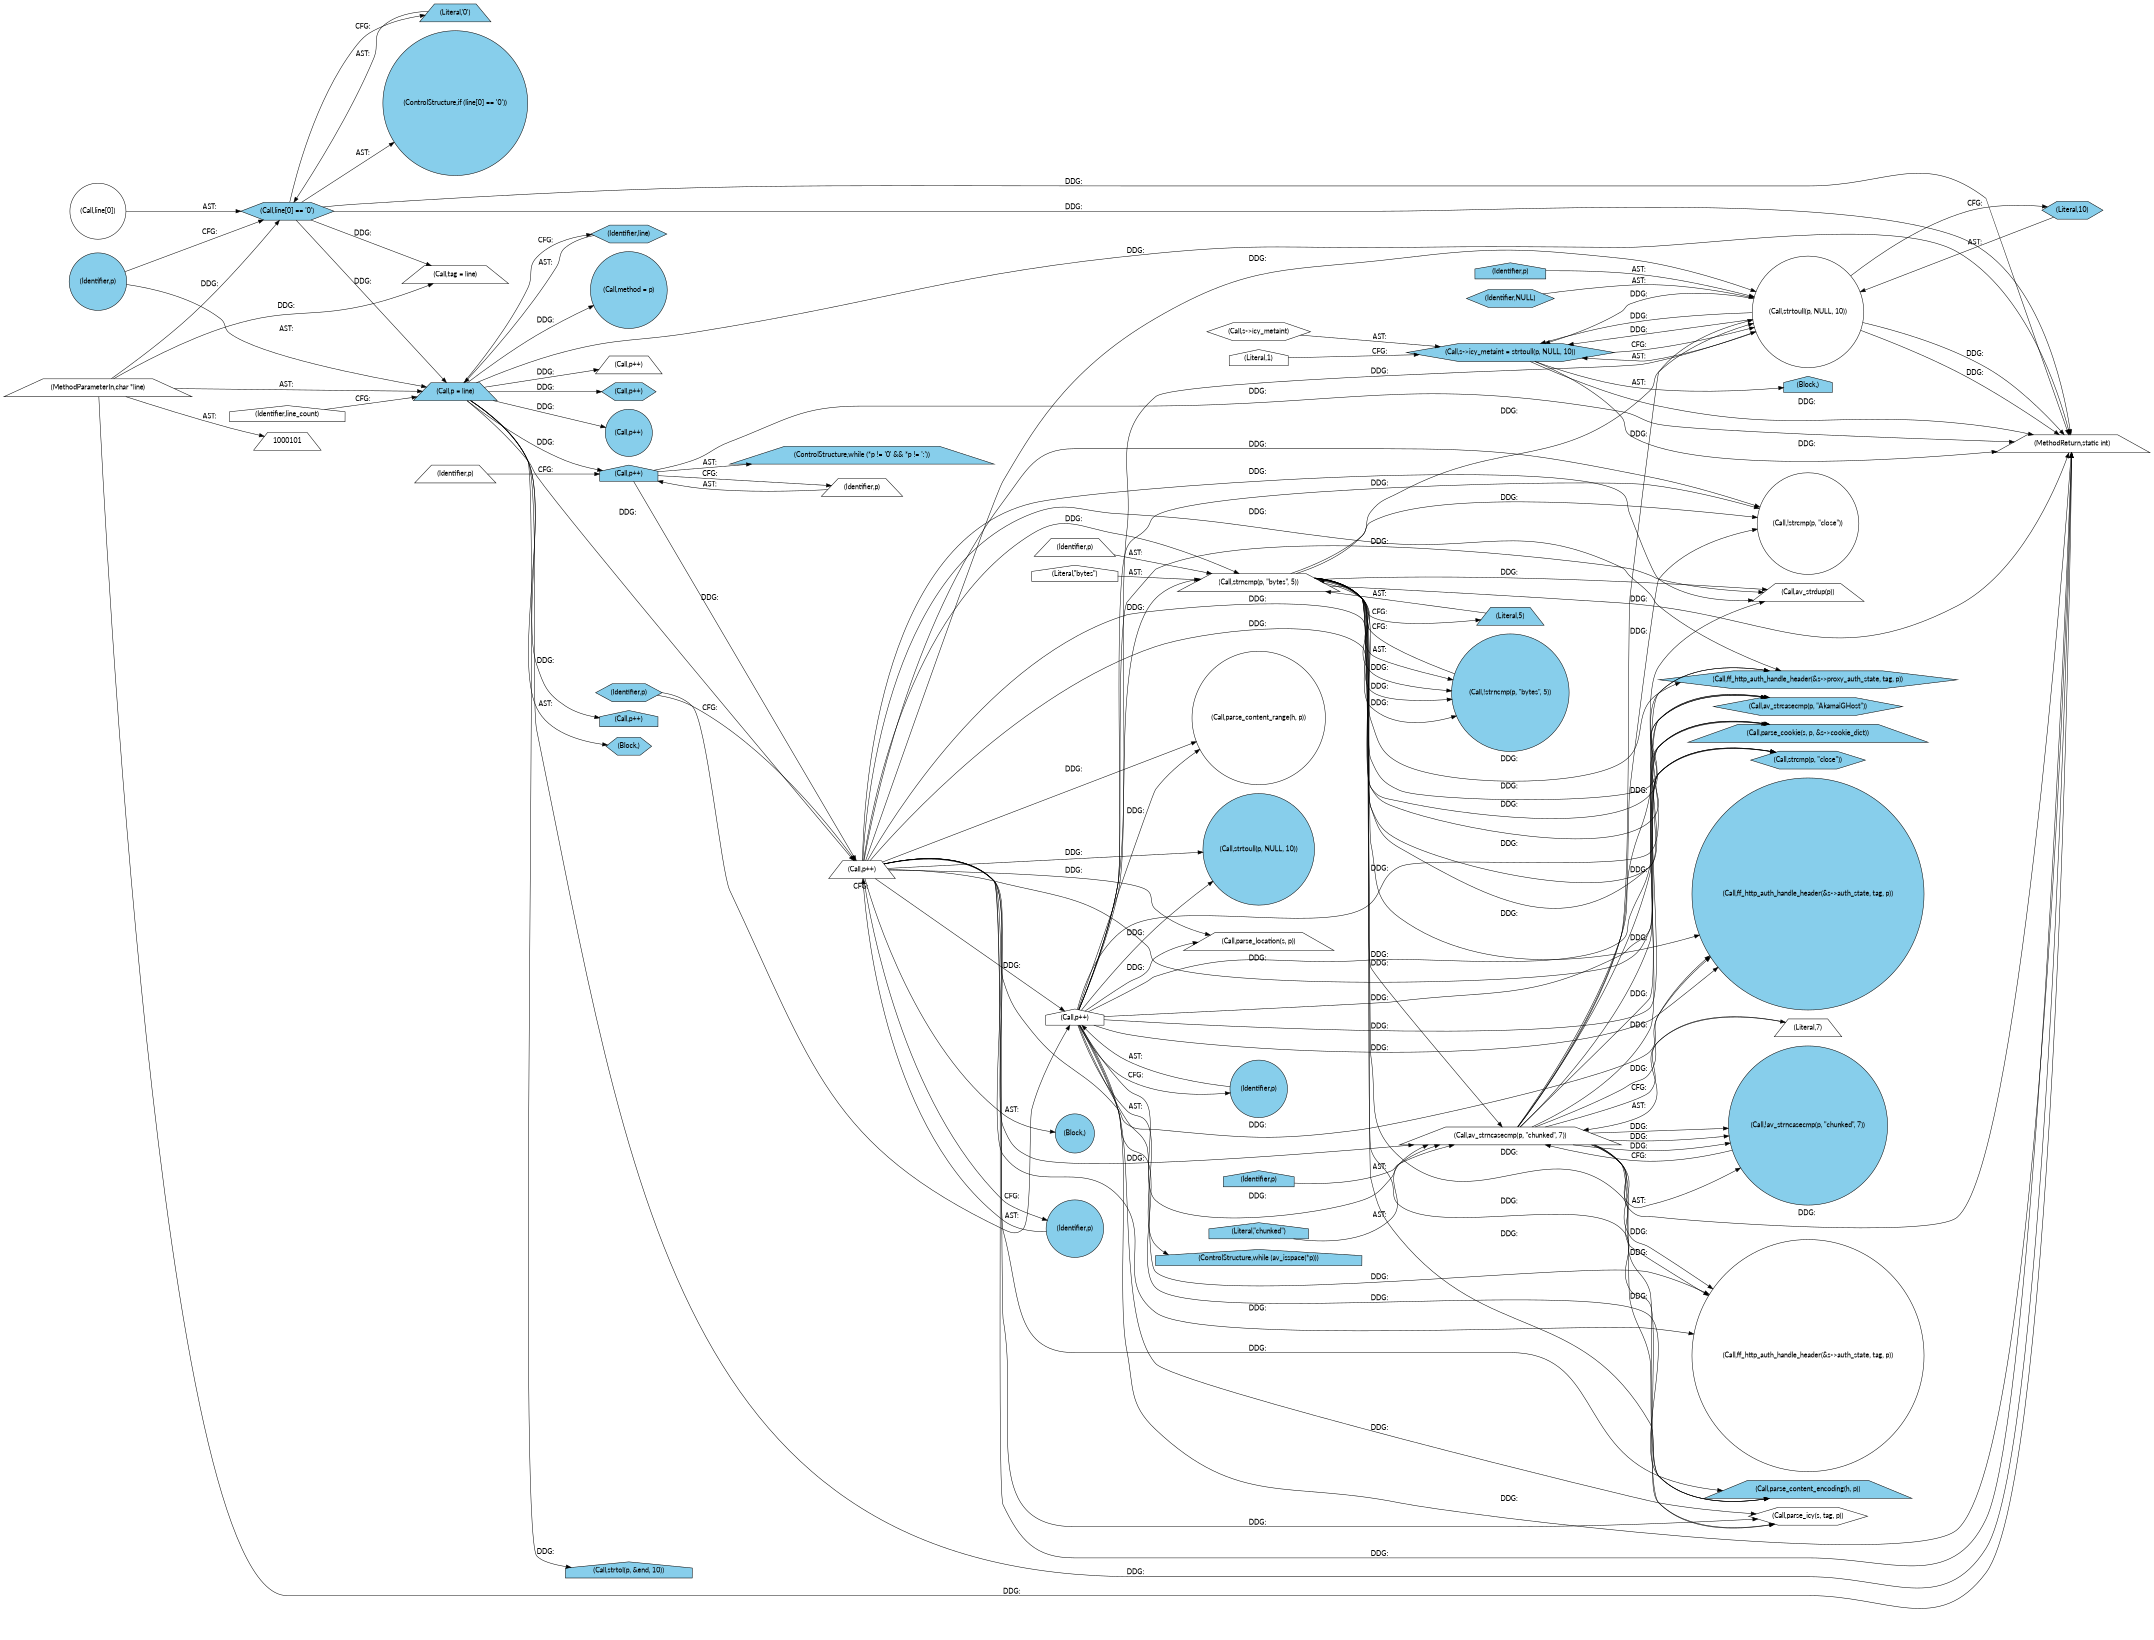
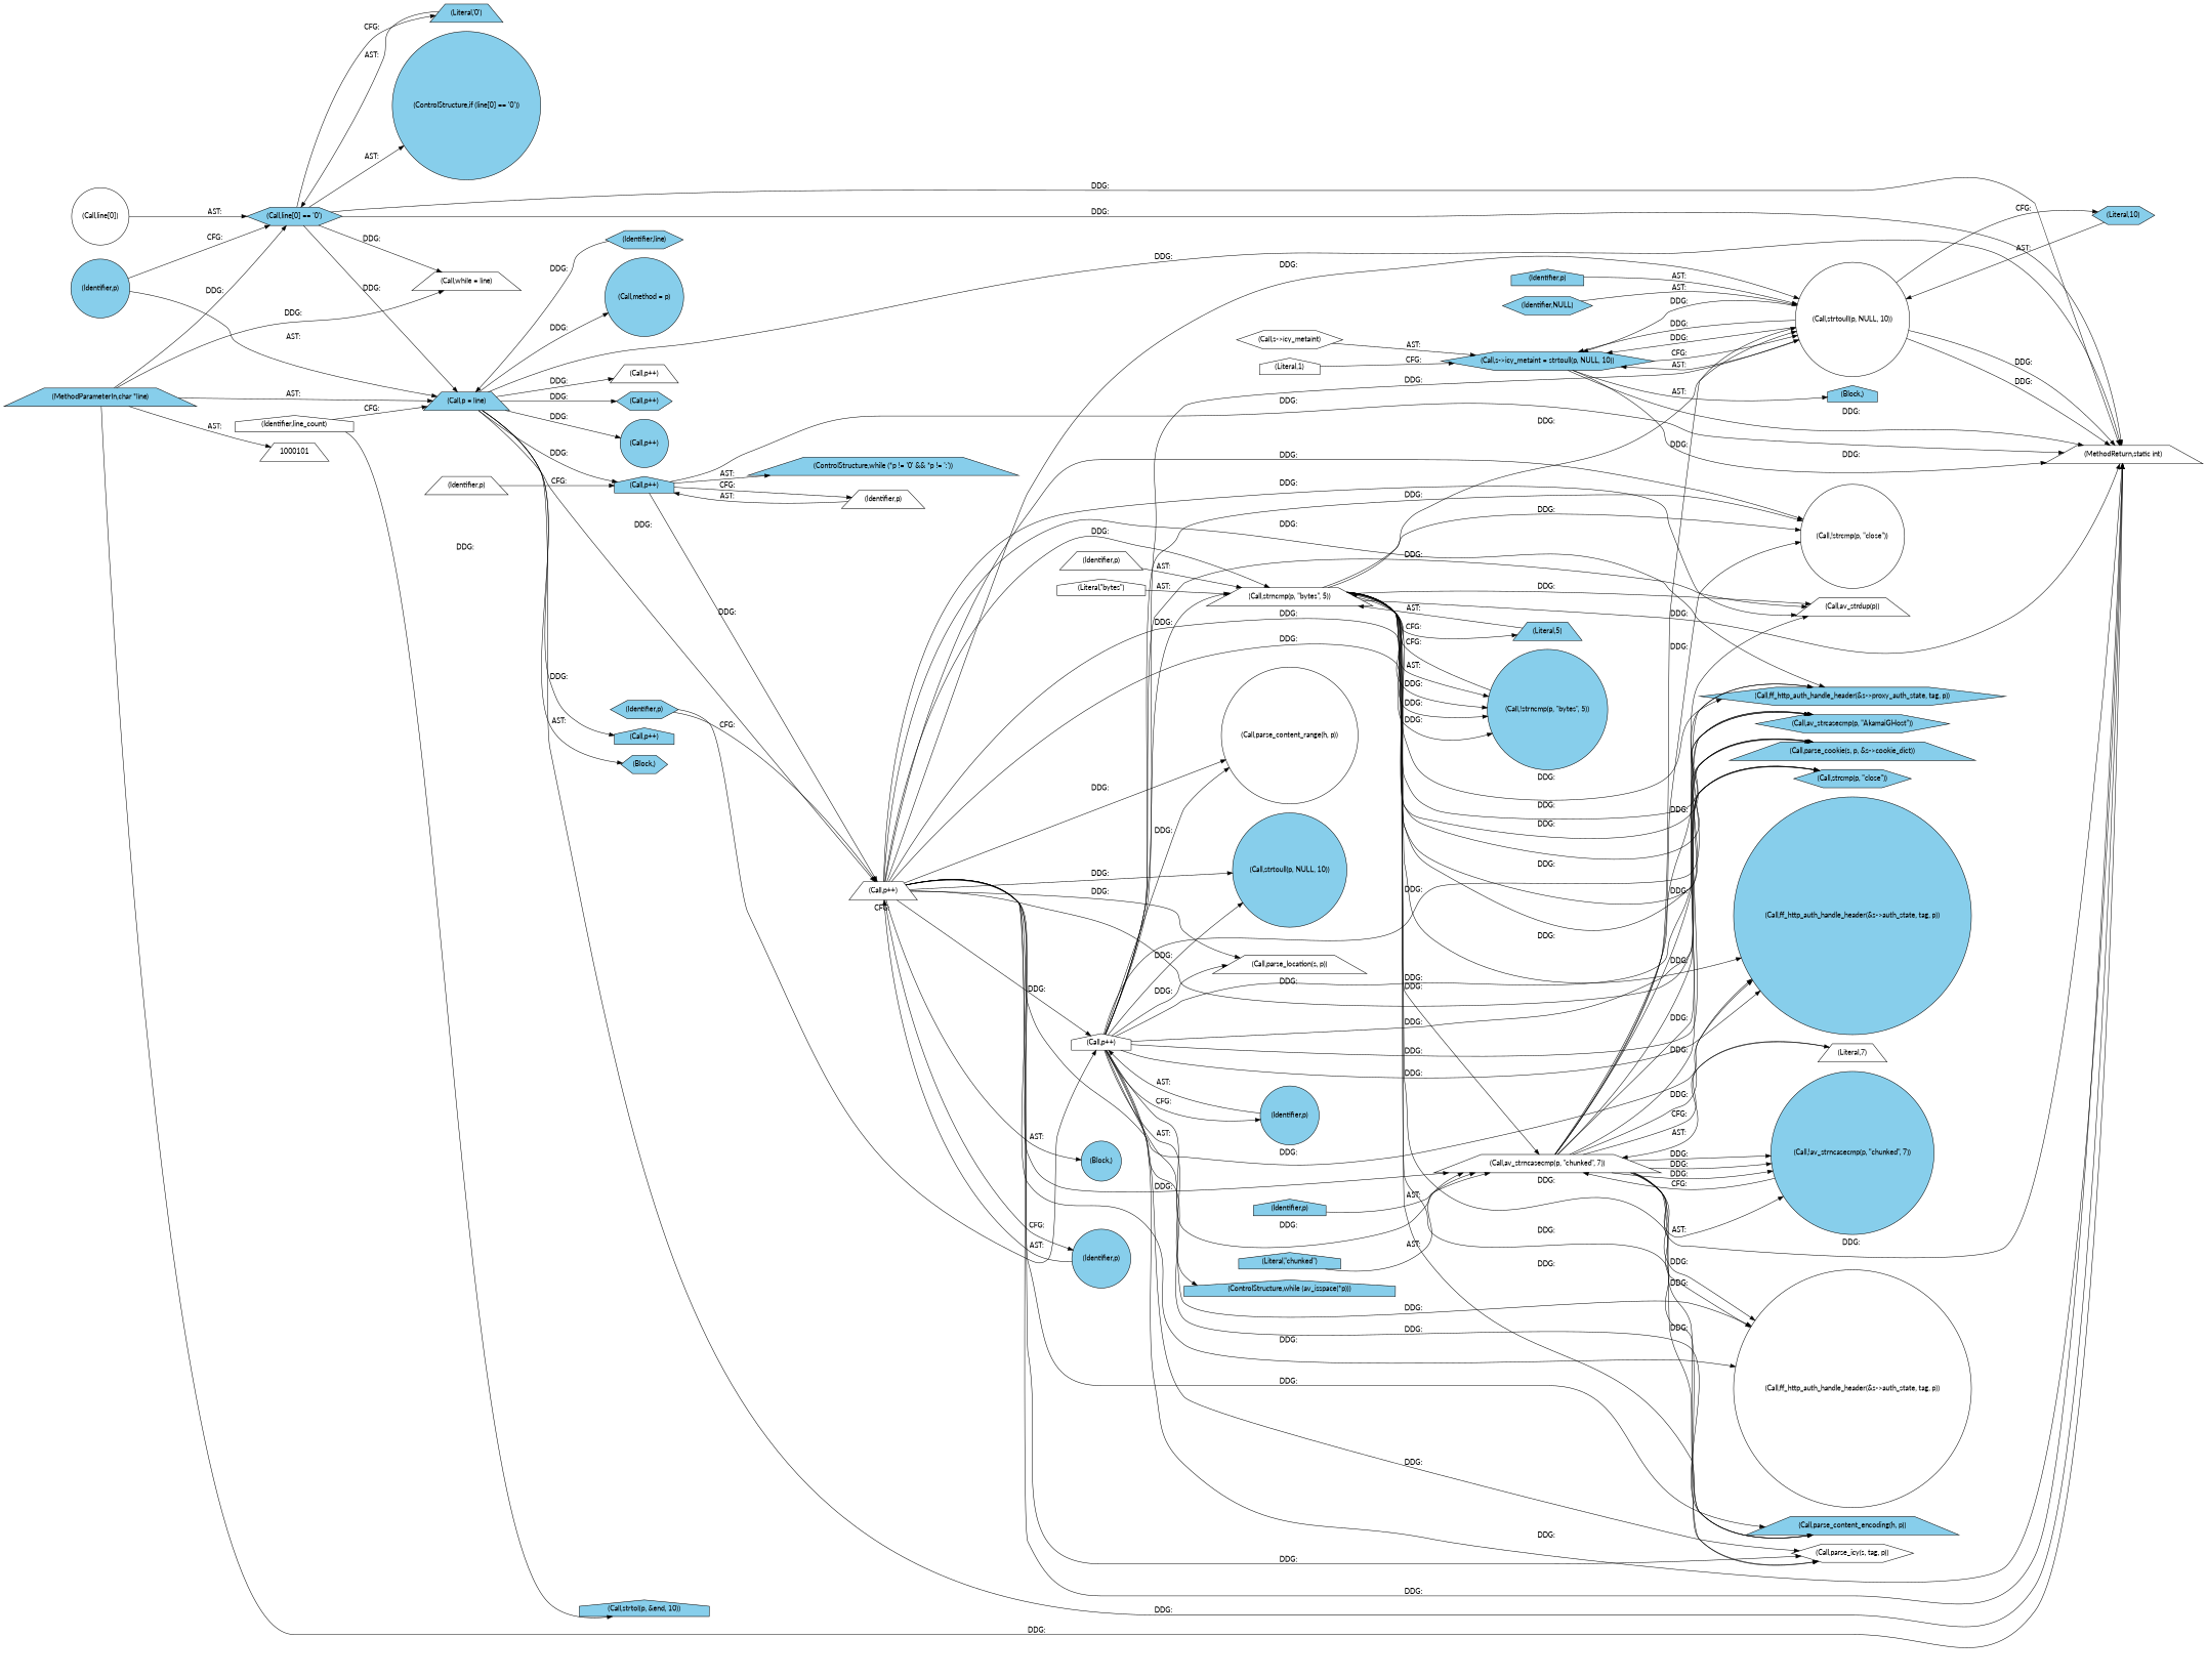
  digraph {
    fontname=Lato
    rankdir=LR
    node [fillcolor=skyblue fontname=Lato shape=trapezium style=filled]
    edge [fontname=Lato]
    n1 [label="(Call,s->icy_metaint = strtoull(p, NULL, 10))" shape=hexagon]
    n2 [fillcolor=white label="(Call,strtoull(p, NULL, 10))" shape=circle]
    n3 [label="(Block,)" shape=house]
    n4 [fillcolor=white label="(MethodReturn,static int)"]
    n5 [label="(Literal,10)" shape=hexagon]
    n6 [fillcolor=white label="(Call,p++)"]
    n7 [fillcolor=white label="(Call,p++)" shape=house]
    n8 [fillcolor=white label="(Call,av_strncasecmp(p, \"chunked\", 7))"]
    n9 [fillcolor=white label="(Call,strncmp(p, \"bytes\", 5))"]
    n10 [fillcolor=white label="(Call,av_strdup(p))"]
    n11 [label="(Call,strcmp(p, \"close\"))" shape=hexagon]
    n12 [fillcolor=white label="(Call,!strcmp(p, \"close\"))" shape=circle]
    n13 [label="(Call,ff_http_auth_handle_header(&s->proxy_auth_state, tag, p))" shape=hexagon]
    n14 [label="(Call,av_strcasecmp(p, \"AkamaiGHost\"))" shape=hexagon]
    n15 [label="(Call,parse_cookie(s, p, &s->cookie_dict))"]
    n16 [label="(Block,)" shape=circle]
    n17 [fillcolor=white label="(Call,ff_http_auth_handle_header(&s->auth_state, tag, p))" shape=circle]
    n18 [fillcolor=white label="(Call,parse_icy(s, tag, p))" shape=hexagon]
    n19 [fillcolor=white label="(Call,parse_location(s, p))"]
    n20 [label="(Call,ff_http_auth_handle_header(&s->auth_state, tag, p))" shape=circle]
    n21 [label="(Call,strtoull(p, NULL, 10))" shape=circle]
    n22 [label="(Identifier,p)" shape=circle]
    n23 [fillcolor=white label="(Call,parse_content_range(h, p))" shape=circle]
    n24 [label="(Call,parse_content_encoding(h, p))"]
    n25 [label="(Identifier,p)" shape=circle]
    n26 [label="(ControlStructure,while (av_isspace(*p)))" shape=house]
    n27 [fillcolor=white label="(Literal,7)"]
    n28 [label="(Call,!av_strncasecmp(p, \"chunked\", 7))" shape=circle]
    n29 [label="(Literal,5)"]
    n30 [label="(Call,!strncmp(p, \"bytes\", 5))" shape=circle]
    n31 [label="(Call,p++)" shape=house]
    n32 [fillcolor=white label="(Identifier,p)"]
    n33 [label="(ControlStructure,while (*p != '\0' && *p != ':'))"]
    n34 [label="(Call,p = line)"]
    n35 [label="(Call,strtol(p, &end, 10))" shape=house]
    n36 [label="(Call,p++)" shape=hexagon]
    n37 [label="(Call,p++)" shape=circle]
    n38 [label="(Identifier,line)" shape=hexagon]
    n39 [label="(Call,p++)" shape=house]
    n40 [label="(Block,)" shape=hexagon]
    n41 [label="(Call,method = p)" shape=circle]
    n42 [fillcolor=white label="(Call,p++)"]
    n43 [label="(Call,line[0] == '\0')" shape=hexagon]
    n44 [label="(Literal,'\0')"]
    n45 [label="(ControlStructure,if (line[0] == '\0'))" shape=circle]
-   n46 [fillcolor=white label="(Call,tag = line)"]
-   n47 [fillcolor=white label="(MethodParameterIn,char *line)"]
+   n46 [fillcolor=white label="(Call,while = line)"]
+   n47 [label="(MethodParameterIn,char *line)"]
    1000101 [fillcolor=white]
    n49 [fillcolor=white label="(Identifier,p)"]
    n50 [fillcolor=white label="(Identifier,p)"]
    n51 [label="(Literal,\"chunked\")" shape=house]
    n52 [fillcolor=white label="(Identifier,line_count)" shape=house]
    n53 [fillcolor=white label="(Literal,\"bytes\")" shape=house]
    n54 [fillcolor=white label="(Call,line[0])" shape=circle]
    n55 [fillcolor=white label="(Literal,1)" shape=house]
    n56 [fillcolor=white label="(Call,s->icy_metaint)" shape=hexagon]
    n57 [label="(Identifier,p)" shape=house]
    n58 [label="(Identifier,NULL)" shape=hexagon]
    n59 [label="(Identifier,p)" shape=circle]
    n60 [label="(Identifier,p)" shape=hexagon]
    n61 [label="(Identifier,p)" shape=house]
    n1 -> n2 [label="CFG: "]
    n1 -> n3 [label="AST: "]
    n1 -> n4 [label="DDG: "]
    n1 -> n4 [label="DDG: "]
    n2 -> n1 [label="AST: "]
    n2 -> n1 [label="DDG: "]
    n2 -> n1 [label="DDG: "]
    n2 -> n1 [label="DDG: "]
    n2 -> n4 [label="DDG: "]
    n2 -> n4 [label="DDG: "]
    n2 -> n5 [label="CFG: "]
    n5 -> n2 [label="AST: "]
    n6 -> n2 [label="DDG: "]
    n6 -> n4 [label="DDG: "]
    n6 -> n7 [label="DDG: "]
    n6 -> n8 [label="DDG: "]
    n6 -> n9 [label="DDG: "]
    n6 -> n10 [label="DDG: "]
    n6 -> n11 [label="DDG: "]
    n6 -> n12 [label="DDG: "]
    n6 -> n13 [label="DDG: "]
    n6 -> n14 [label="DDG: "]
    n6 -> n15 [label="DDG: "]
    n6 -> n16 [label="AST: "]
    n6 -> n17 [label="DDG: "]
    n6 -> n18 [label="DDG: "]
    n6 -> n19 [label="DDG: "]
    n6 -> n20 [label="DDG: "]
    n6 -> n21 [label="DDG: "]
    n6 -> n22 [label="CFG: "]
    n6 -> n23 [label="DDG: "]
    n6 -> n24 [label="DDG: "]
    n7 -> n2 [label="DDG: "]
    n7 -> n4 [label="DDG: "]
    n7 -> n8 [label="DDG: "]
    n7 -> n9 [label="DDG: "]
    n7 -> n10 [label="DDG: "]
    n7 -> n11 [label="DDG: "]
    n7 -> n12 [label="DDG: "]
    n7 -> n13 [label="DDG: "]
    n7 -> n14 [label="DDG: "]
    n7 -> n15 [label="DDG: "]
    n7 -> n17 [label="DDG: "]
    n7 -> n18 [label="DDG: "]
    n7 -> n19 [label="DDG: "]
    n7 -> n20 [label="DDG: "]
    n7 -> n21 [label="DDG: "]
    n7 -> n23 [label="DDG: "]
    n7 -> n24 [label="DDG: "]
    n7 -> n25 [label="CFG: "]
    n7 -> n26 [label="AST: "]
    n8 -> n2 [label="DDG: "]
    n8 -> n4 [label="DDG: "]
    n8 -> n10 [label="DDG: "]
    n8 -> n11 [label="DDG: "]
    n8 -> n12 [label="DDG: "]
    n8 -> n13 [label="DDG: "]
    n8 -> n14 [label="DDG: "]
    n8 -> n15 [label="DDG: "]
    n8 -> n17 [label="DDG: "]
    n8 -> n18 [label="DDG: "]
    n8 -> n20 [label="DDG: "]
    n8 -> n24 [label="DDG: "]
    n8 -> n27 [label="CFG: "]
    n8 -> n28 [label="AST: "]
    n8 -> n28 [label="DDG: "]
    n8 -> n28 [label="DDG: "]
    n8 -> n28 [label="DDG: "]
    n9 -> n2 [label="DDG: "]
    n9 -> n4 [label="DDG: "]
    n9 -> n8 [label="DDG: "]
    n9 -> n10 [label="DDG: "]
    n9 -> n11 [label="DDG: "]
    n9 -> n12 [label="DDG: "]
    n9 -> n13 [label="DDG: "]
    n9 -> n14 [label="DDG: "]
    n9 -> n15 [label="DDG: "]
    n9 -> n17 [label="DDG: "]
    n9 -> n18 [label="DDG: "]
    n9 -> n20 [label="DDG: "]
    n9 -> n24 [label="DDG: "]
    n9 -> n29 [label="CFG: "]
    n9 -> n30 [label="AST: "]
    n9 -> n30 [label="DDG: "]
    n9 -> n30 [label="DDG: "]
    n9 -> n30 [label="DDG: "]
    n22 -> n6 [label="AST: "]
    n25 -> n7 [label="AST: "]
    n27 -> n8 [label="AST: "]
    n28 -> n8 [label="CFG: "]
    n29 -> n9 [label="AST: "]
    n30 -> n9 [label="CFG: "]
    n31 -> n4 [label="DDG: "]
    n31 -> n6 [label="DDG: "]
    n31 -> n32 [label="CFG: "]
    n31 -> n33 [label="AST: "]
    n32 -> n31 [label="AST: "]
    n34 -> n4 [label="DDG: "]
    n34 -> n4 [label="DDG: "]
    n34 -> n6 [label="DDG: "]
    n34 -> n31 [label="DDG: "]
-   n34 -> n35 [label="DDG: "]
+   n52 -> n35 [label="DDG: "]
    n34 -> n36 [label="DDG: "]
    n34 -> n37 [label="DDG: "]
-   n34 -> n38 [label="CFG: "]
    n34 -> n39 [label="DDG: "]
    n34 -> n40 [label="AST: "]
    n34 -> n41 [label="DDG: "]
    n34 -> n42 [label="DDG: "]
-   n38 -> n34 [label="AST: "]
+   n38 -> n34 [label="DDG: "]
    n43 -> n4 [label="DDG: "]
    n43 -> n4 [label="DDG: "]
    n43 -> n34 [label="DDG: "]
    n43 -> n44 [label="CFG: "]
    n43 -> n45 [label="AST: "]
    n43 -> n46 [label="DDG: "]
    n44 -> n43 [label="AST: "]
    n47 -> n4 [label="DDG: "]
    n47 -> n34 [label="AST: "]
    n47 -> n43 [label="DDG: "]
    n47 -> n46 [label="DDG: "]
    n47 -> 1000101 [label="AST: "]
    n49 -> n31 [label="CFG: "]
    n50 -> n9 [label="AST: "]
    n51 -> n8 [label="AST: "]
    n52 -> n34 [label="CFG: "]
    n53 -> n9 [label="AST: "]
    n54 -> n43 [label="AST: "]
    n55 -> n1 [label="CFG: "]
    n56 -> n1 [label="AST: "]
    n57 -> n2 [label="AST: "]
    n58 -> n2 [label="AST: "]
    n59 -> n34 [label="AST: "]
    n59 -> n43 [label="CFG: "]
    n60 -> n6 [label="CFG: "]
    n60 -> n7 [label="CFG: "]
    n61 -> n8 [label="AST: "]
  }
